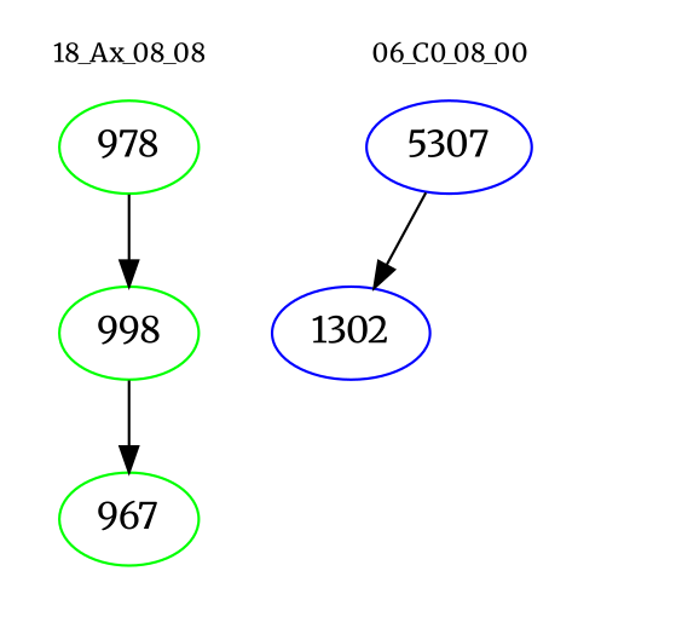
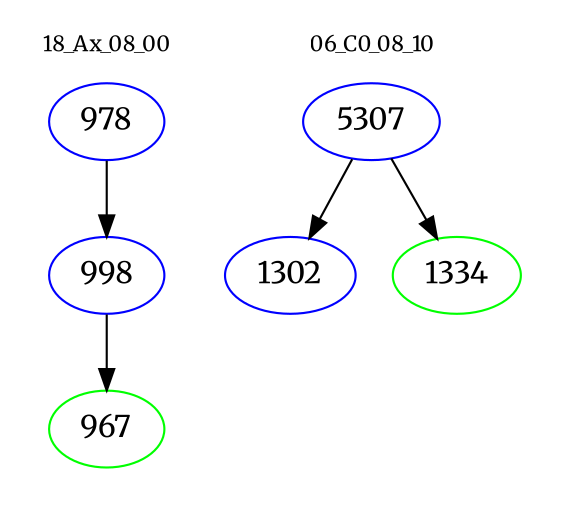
  digraph {
    fontname=Merriweather
    node [color=blue fontname=Merriweather]
    edge [color=black fontname=Merriweather]
-   n1 [color=green label=978]
+   n1 [label=978]
    n2 [color=green label=967]
-   n3 [color=green label=998]
+   n3 [label=998]
    n4 [label=5307]
    n5 [label=1302]
+   n6 [color=green label=1334]
    subgraph cluster_1 {
      color=white
      fontsize=10
-     label="18_Ax_08_08"
+     label="18_Ax_08_00"
      n1
      n2
      n3
    }
    subgraph cluster_2 {
      color=white
      fontsize=10
-     label="06_C0_08_00"
+     label="06_C0_08_10"
      n4
      n5
+     n6
    }
    n1 -> n3
    n3 -> n2
    n4 -> n5
+   n4 -> n6
  }
